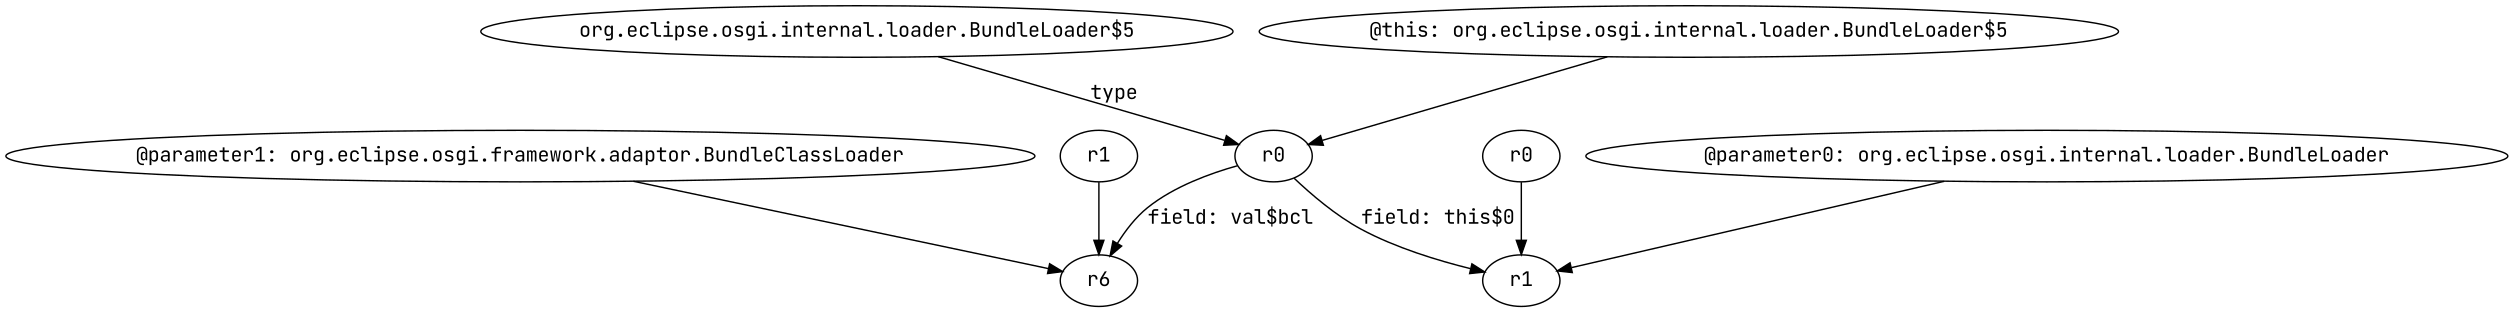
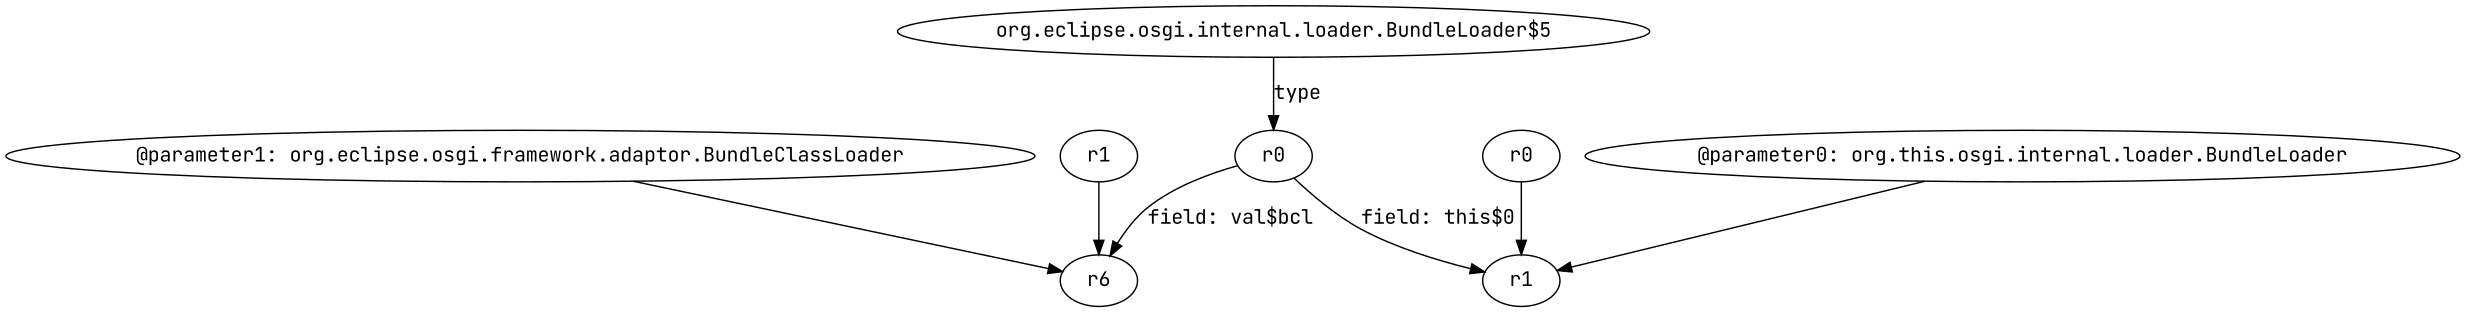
  digraph {
    fontname="JetBrains Mono"
    node [fontname="JetBrains Mono"]
    edge [fontname="JetBrains Mono"]
    n1 [label=r0]
    n2 [label=r1]
    n3 [label="org.eclipse.osgi.internal.loader.BundleLoader$5"]
    n4 [label=r0]
    n5 [label=r6]
    n6 [label="@parameter1: org.eclipse.osgi.framework.adaptor.BundleClassLoader"]
    n7 [label=r1]
-   n8 [label="@this: org.eclipse.osgi.internal.loader.BundleLoader$5"]
-   n9 [label="@parameter0: org.eclipse.osgi.internal.loader.BundleLoader"]
+   n9 [label="@parameter0: org.this.osgi.internal.loader.BundleLoader"]
    n1 -> n2
    n3 -> n4 [label=type]
    n4 -> n2 [label="field: this$0"]
    n4 -> n5 [label="field: val$bcl"]
    n6 -> n5
    n7 -> n5
-   n8 -> n4
    n9 -> n2
  }
